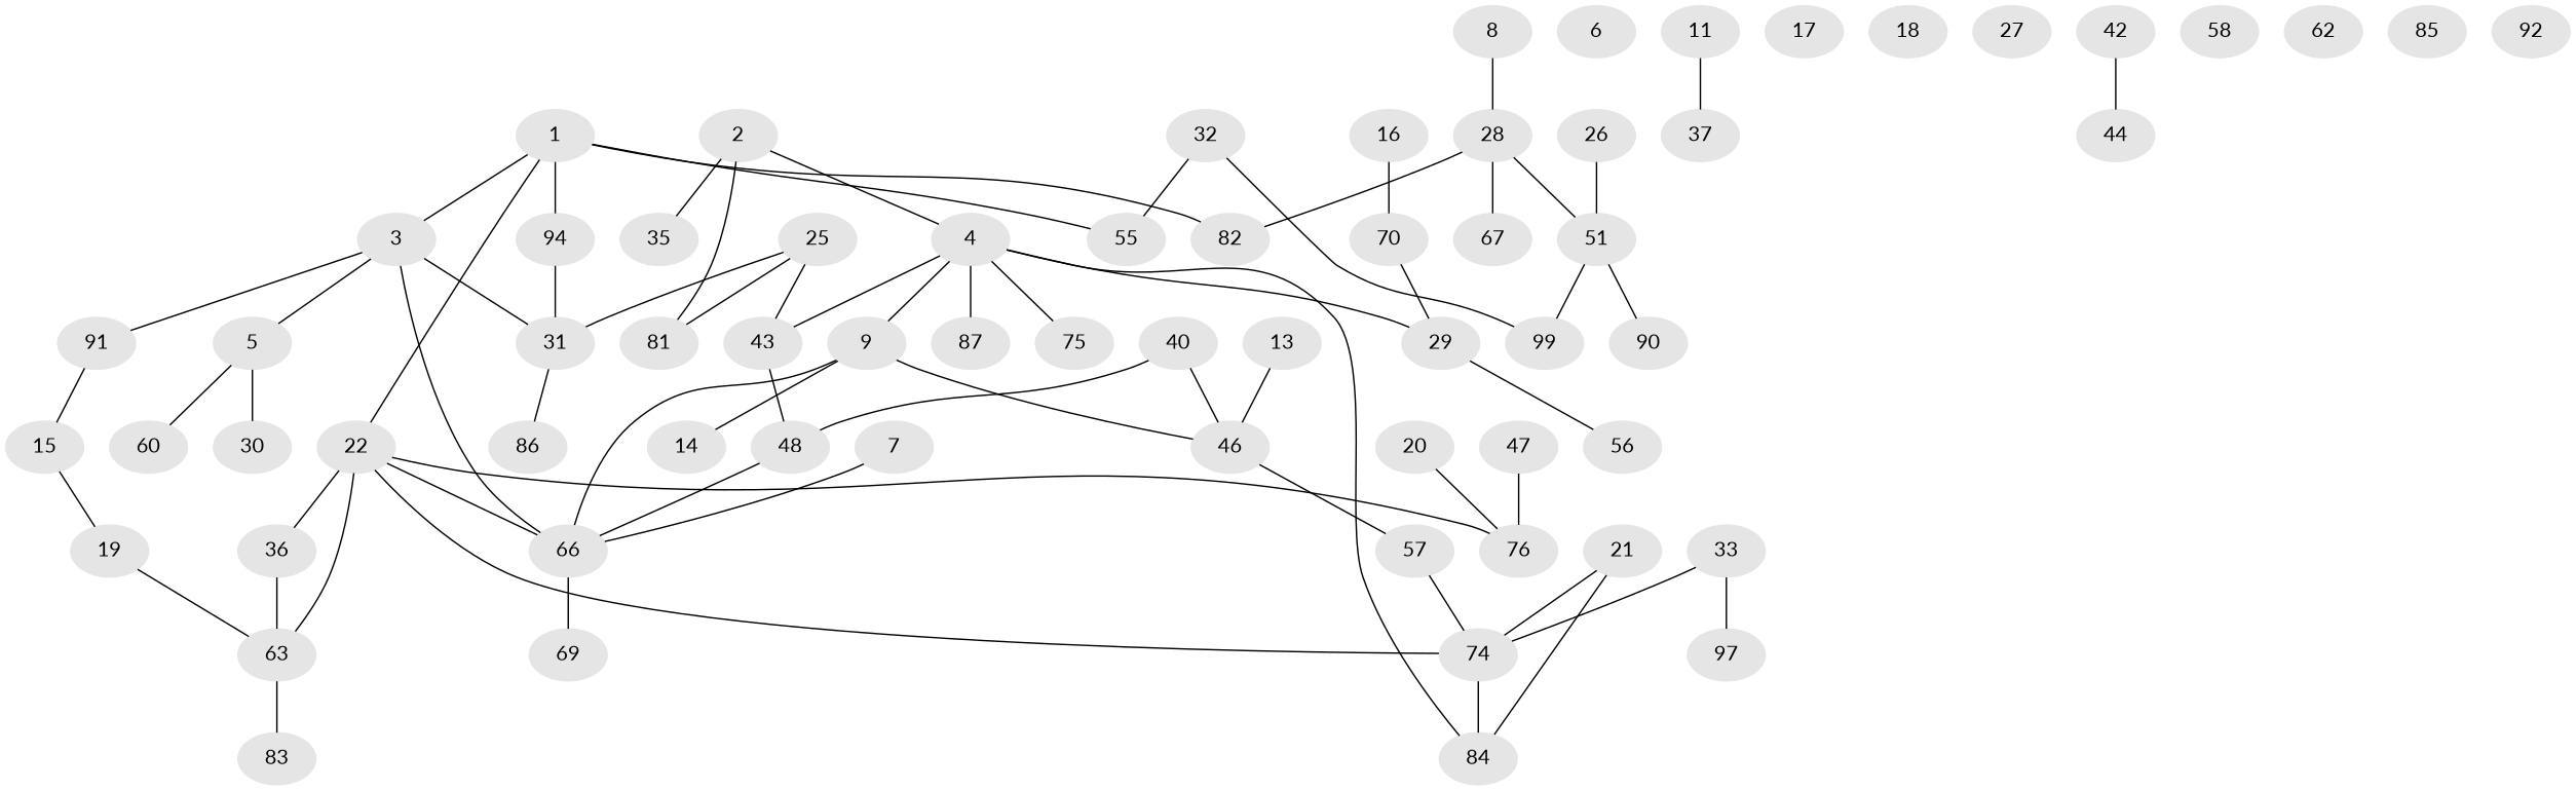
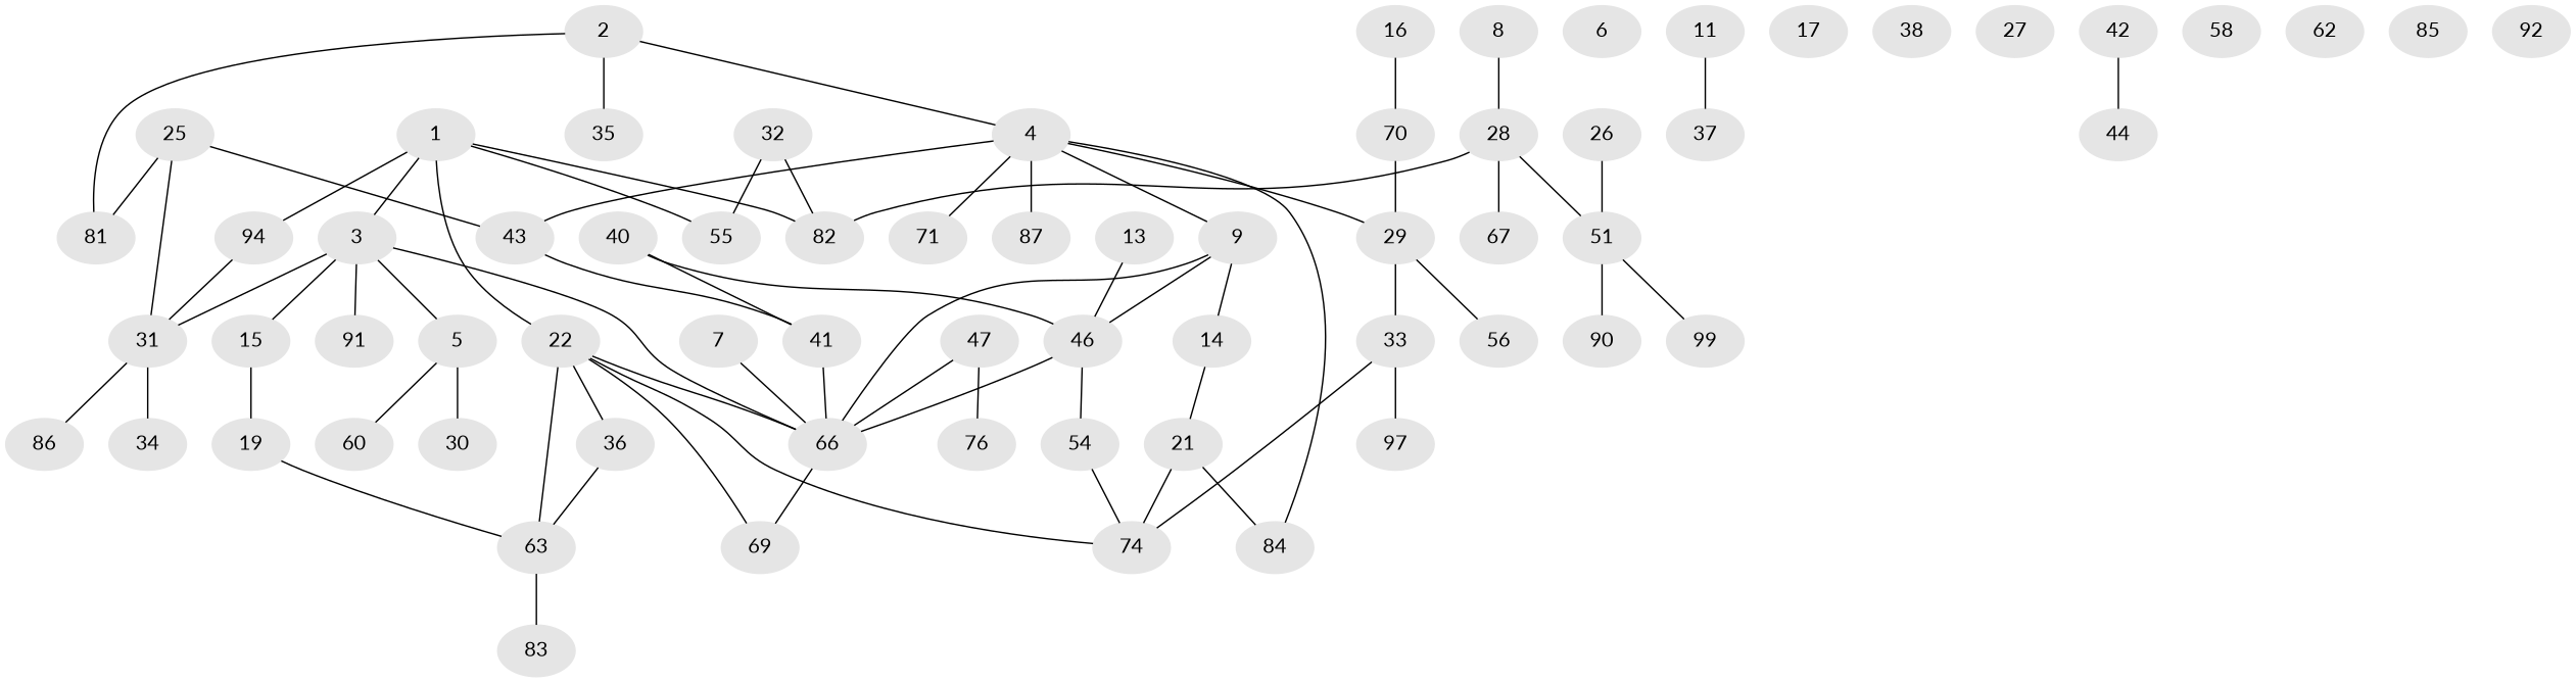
  graph {
    fontname=Lato
    node [color=gray90 fontname=Lato style=filled]
    edge [fontname=Lato]
    1 [super="+10"]
    3 [super="+72"]
    22 [super="+23"]
    55
    82
    94
    31 [super="+41"]
    5 [super="+101"]
    15
    66 [super="+88"]
    91
    63 [super="+64"]
    76
    74 [super="+95"]
    36
+   34
    86 [super="+96"]
    2 [super="+65"]
    4 [super="+12"]
    35
    81
    9 [super="+49"]
    29 [super="+77"]
    43 [super="+52"]
-   71 [label=75]
+   71
    84
    87
    30
    60
    19 [super="+24"]
    69
    14 [super="+73"]
    46 [super="+75"]
    33 [super="+98"]
    n35 [label=56]
-   48 [super="+80"]
+   48 [super="+80" label=41]
    6
    7
    8 [super="+59"]
    28 [super="+79"]
    51 [super="+61"]
    67 [super="+78"]
    21
-   57
+   57 [label=54]
    11 [super="+53"]
    37 [super="+38"]
    13
    16 [super="+45"]
    70
    17
-   18
+   18 [label=38]
    83 [super="+100"]
-   20 [super="+68"]
    25 [super="+39"]
    99
    90
    26
    27
    97
    32
    40 [super="+89"]
    42 [super="+56"]
    44
    47 [super="+54"]
    58
    62
    85 [super="+93"]
    92
    1 -- 3
    1 -- 22
    1 -- 55
    1 -- 82
    1 -- 94
    3 -- 31
    3 -- 5
-   91 -- 15
+   3 -- 15
    3 -- 66 [weight=2]
    3 -- 91
    22 -- 66
    22 -- 63
-   22 -- 76
+   22 -- 69
    22 -- 74
    22 -- 36
    94 -- 31
+   31 -- 34
    31 -- 86
    5 -- 30
    5 -- 60
    15 -- 19
    66 -- 69
    63 -- 83
-   74 -- 84
    36 -- 63
    2 -- 4
    2 -- 35
    2 -- 81
    4 -- 9
    4 -- 29
    4 -- 43
    4 -- 71
    4 -- 84
    4 -- 87
    9 -- 66
    9 -- 14
    9 -- 46
+   29 -- 33
    29 -- n35
    43 -- 48
    19 -- 63
+   14 -- 21
+   46 -- 66
    46 -- 57
    33 -- 74
    33 -- 97
    48 -- 66
    7 -- 66
    8 -- 28
    28 -- 82
    28 -- 51
    28 -- 67 [weight=2]
    51 -- 99
    51 -- 90
    21 -- 74
    21 -- 84
    57 -- 74
    11 -- 37
    13 -- 46
    16 -- 70
    70 -- 29
-   20 -- 76
    25 -- 31
    25 -- 81
    25 -- 43
    26 -- 51
    32 -- 55
-   32 -- 99
+   32 -- 82
    40 -- 46
    40 -- 48
    42 -- 44
+   47 -- 66
    47 -- 76
  }
